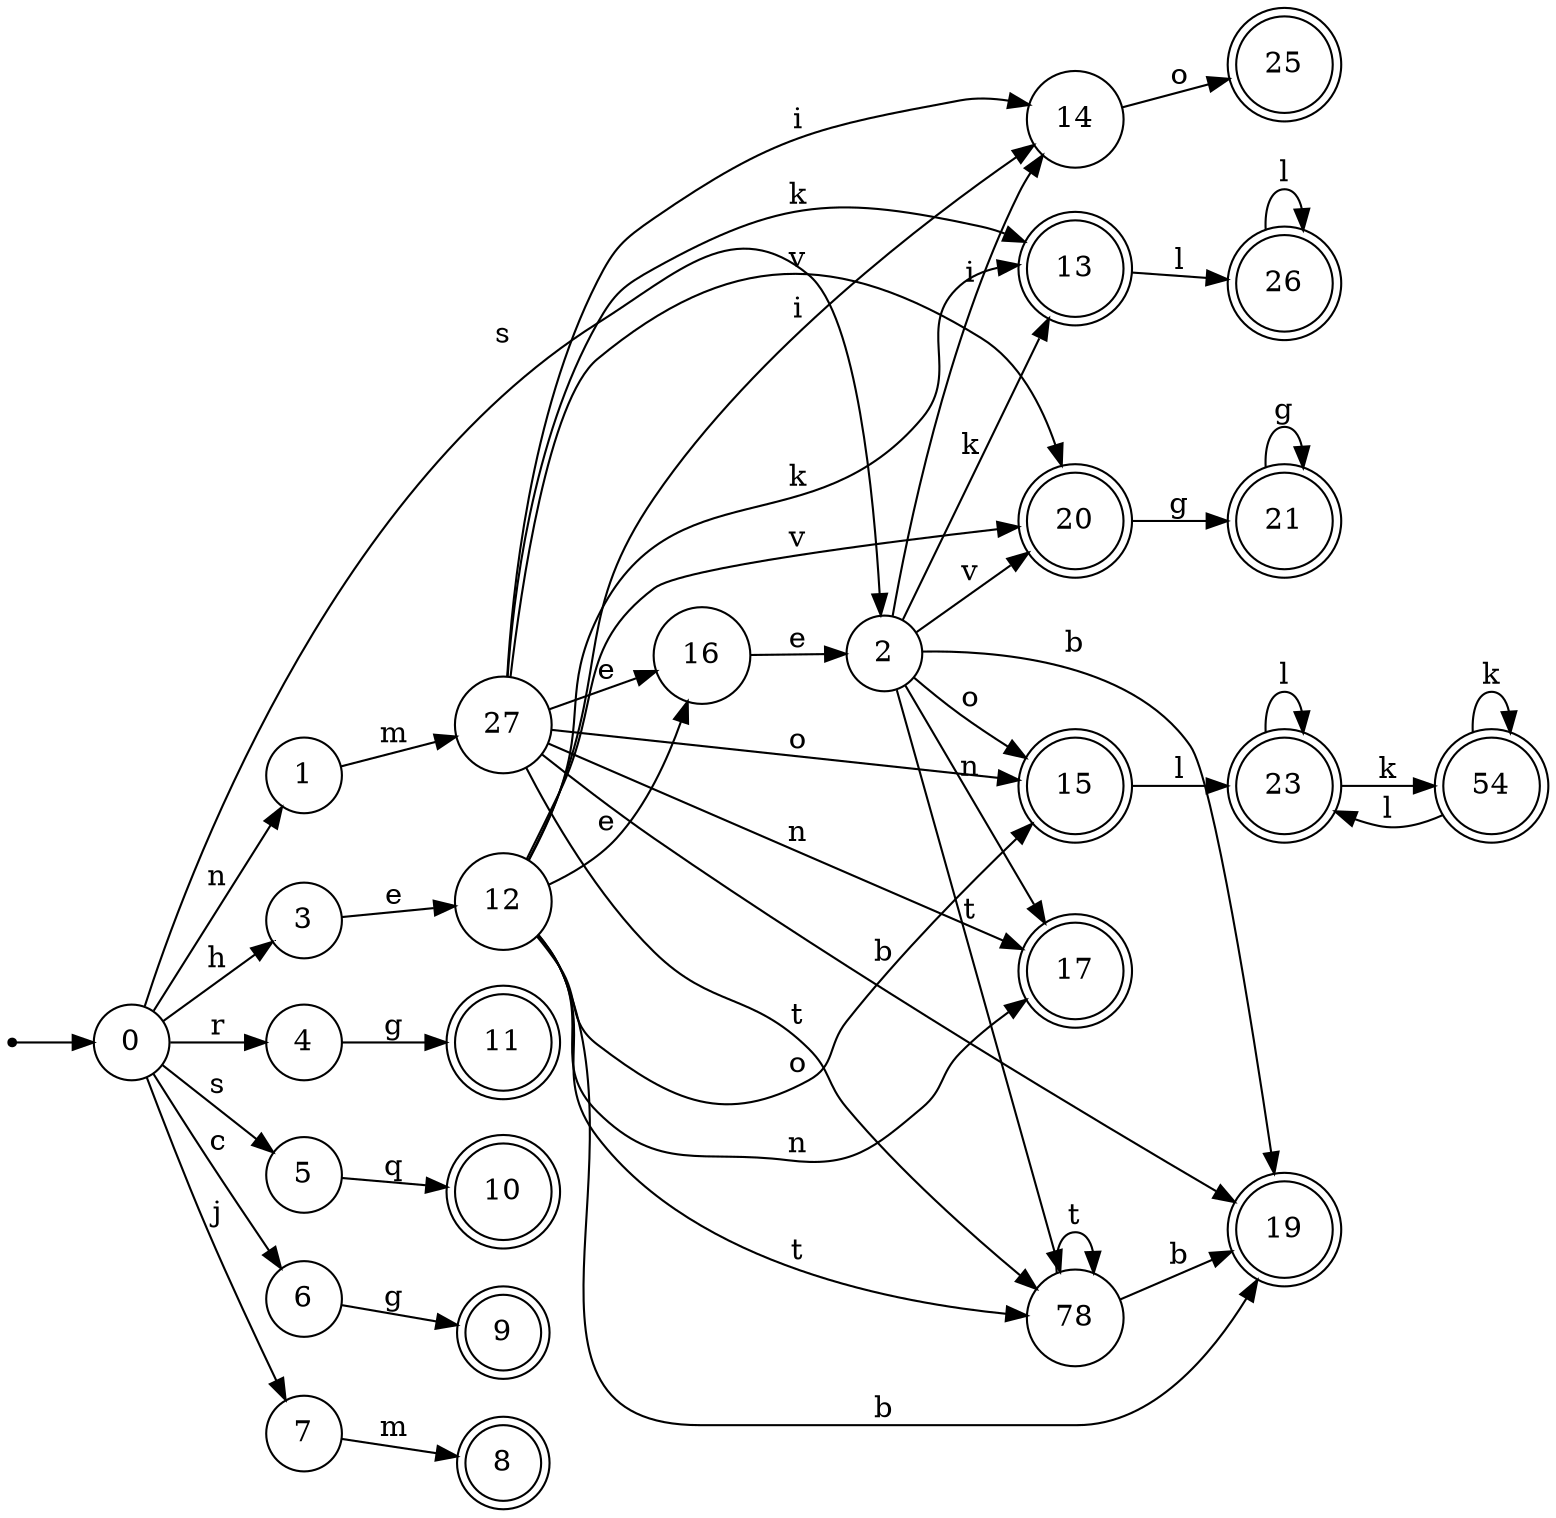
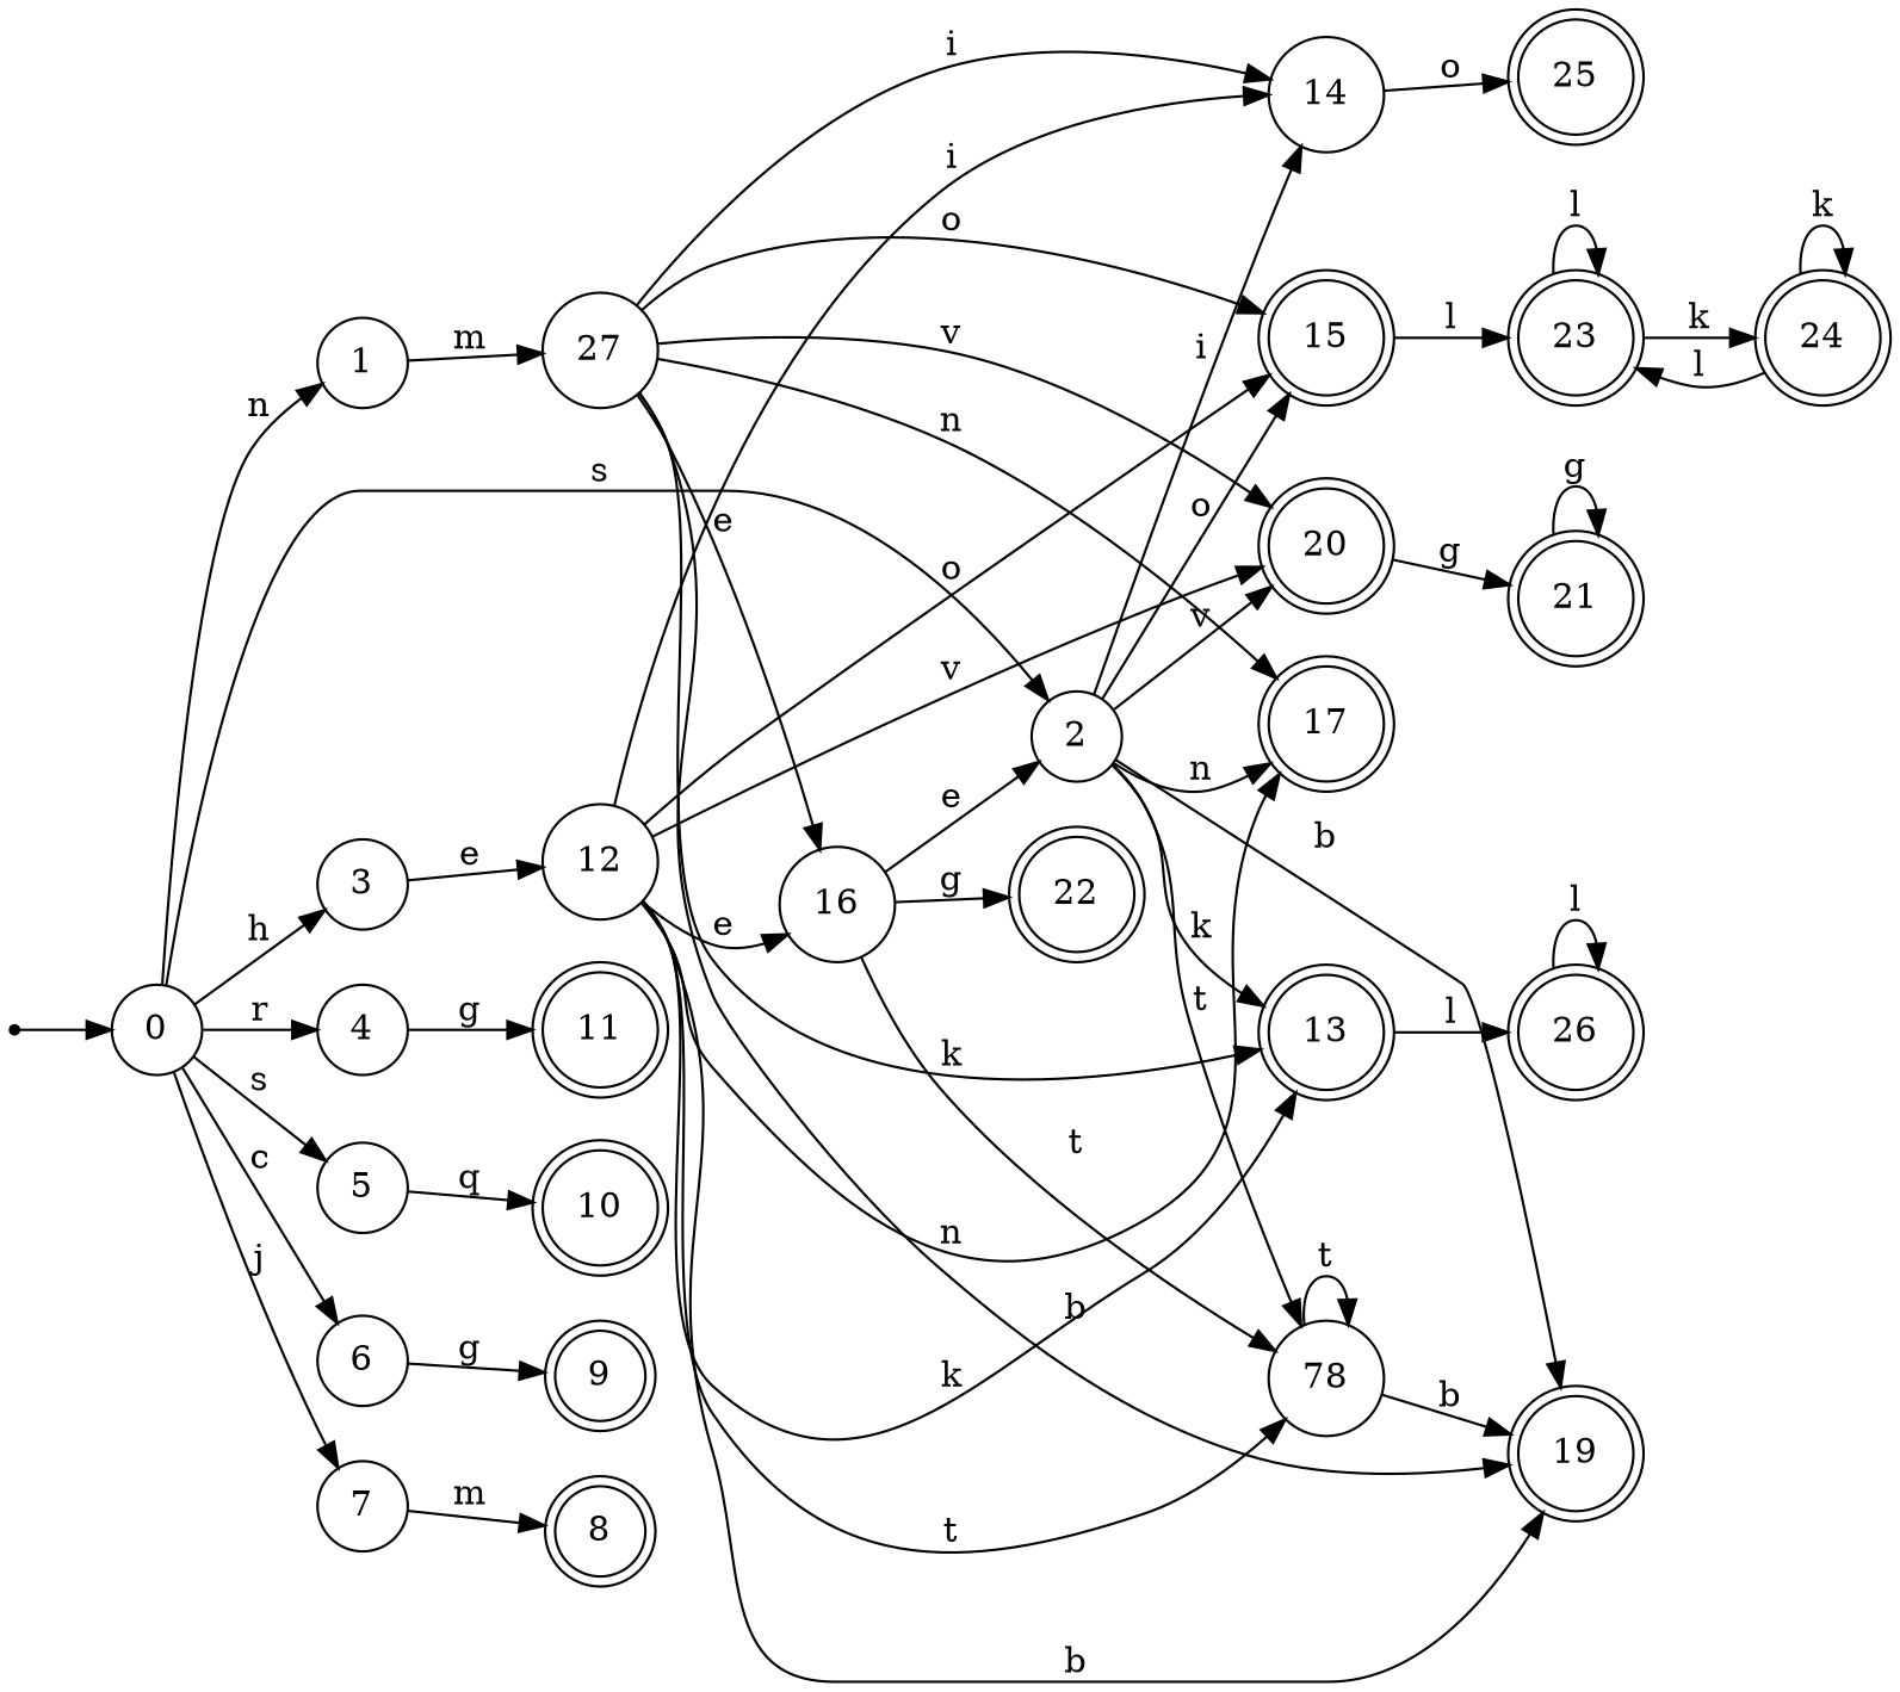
  digraph {
    rankdir=LR
    node [shape=doublecircle]
    dummy0 [shape=point]
    0 [shape=circle]
    1 [shape=circle]
    2 [shape=circle]
    3 [shape=circle]
    4 [shape=circle]
    5 [shape=circle]
    6 [shape=circle]
    7 [shape=circle]
    27 [shape=circle]
    13
    14 [shape=circle]
    15
    17
    n15 [label=78 shape=circle]
    19
    20
    12 [shape=circle]
    11
    10
    9
    8
    16 [shape=circle]
    26
    25
    23
+   22
    21
-   24 [label=54]
+   24
    dummy0 -> 0
    0 -> 1 [label=n]
    0 -> 2 [label=s]
    0 -> 3 [label=h]
    0 -> 4 [label=r]
    0 -> 5 [label=s]
    0 -> 6 [label=c]
    0 -> 7 [label=j]
    1 -> 27 [label=m]
    2 -> 13 [label=k]
    2 -> 14 [label=i]
    2 -> 15 [label=o]
    2 -> 17 [label=n]
    2 -> n15 [label=t]
    2 -> 19 [label=b]
    2 -> 20 [label=v]
    3 -> 12 [label=e]
    4 -> 11 [label=g]
    5 -> 10 [label=q]
    6 -> 9 [label=g]
    7 -> 8 [label=m]
    27 -> 13 [label=k]
    27 -> 14 [label=i]
    27 -> 15 [label=o]
    27 -> 17 [label=n]
-   27 -> n15 [label=t]
+   16 -> n15 [label=t]
    27 -> 19 [label=b]
    27 -> 20 [label=v]
    27 -> 16 [label=e]
    13 -> 26 [label=l]
    14 -> 25 [label=o]
    15 -> 23 [label=l]
    n15 -> n15 [label=t]
    n15 -> 19 [label=b]
    20 -> 21 [label=g]
    12 -> 13 [label=k]
    12 -> 14 [label=i]
    12 -> 15 [label=o]
    12 -> 17 [label=n]
    12 -> n15 [label=t]
    12 -> 19 [label=b]
    12 -> 20 [label=v]
    12 -> 16 [label=e]
    16 -> 2 [label=e]
+   16 -> 22 [label=g]
    26 -> 26 [label=l]
    23 -> 23 [label=l]
    23 -> 24 [label=k]
    21 -> 21 [label=g]
    24 -> 23 [label=l]
    24 -> 24 [label=k]
  }
